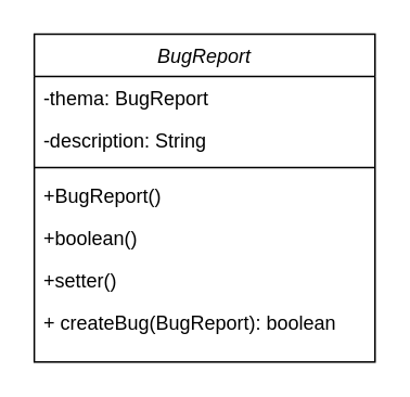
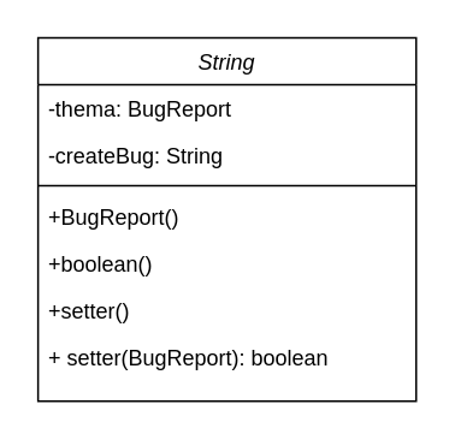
  <mxCell id="0" />
  <mxCell id="1" parent="0" />
- <mxCell id="2" value="BugReport" style="swimlane;fontStyle=2;align=center;verticalAlign=top;childLayout=stackLayout;horizontal=1;startSize=26;horizontalStack=0;resizeParent=1;resizeLast=0;collapsible=1;marginBottom=0;rounded=0;shadow=0;strokeWidth=1;" vertex="1" parent="1"><mxGeometry x="20.59" y="20.52" width="209.41" height="201.48" as="geometry"><mxRectangle x="230" y="140" width="160" height="26" as="alternateBounds" /></mxGeometry></mxCell>
+ <mxCell id="2" value="String" style="swimlane;fontStyle=2;align=center;verticalAlign=top;childLayout=stackLayout;horizontal=1;startSize=26;horizontalStack=0;resizeParent=1;resizeLast=0;collapsible=1;marginBottom=0;rounded=0;shadow=0;strokeWidth=1;" vertex="1" parent="1"><mxGeometry x="20.59" y="20.52" width="209.41" height="201.48" as="geometry"><mxRectangle x="230" y="140" width="160" height="26" as="alternateBounds" /></mxGeometry></mxCell>
  <mxCell id="3" value="-thema: BugReport" style="text;align=left;verticalAlign=top;spacingLeft=4;spacingRight=4;overflow=hidden;rotatable=0;points=[[0,0.5],[1,0.5]];portConstraint=eastwest;rounded=0;shadow=0;html=0;" vertex="1" parent="2"><mxGeometry y="26" width="209.41" height="26" as="geometry" /></mxCell>
- <mxCell id="4" value="-description: String" style="text;align=left;verticalAlign=top;spacingLeft=4;spacingRight=4;overflow=hidden;rotatable=0;points=[[0,0.5],[1,0.5]];portConstraint=eastwest;" vertex="1" parent="2"><mxGeometry y="52" width="209.41" height="26" as="geometry" /></mxCell>
+ <mxCell id="4" value="-createBug: String" style="text;align=left;verticalAlign=top;spacingLeft=4;spacingRight=4;overflow=hidden;rotatable=0;points=[[0,0.5],[1,0.5]];portConstraint=eastwest;" vertex="1" parent="2"><mxGeometry y="52" width="209.41" height="26" as="geometry" /></mxCell>
  <mxCell id="5" value="" style="line;html=1;strokeWidth=1;align=left;verticalAlign=middle;spacingTop=-1;spacingLeft=3;spacingRight=3;rotatable=0;labelPosition=right;points=[];portConstraint=eastwest;" vertex="1" parent="2"><mxGeometry y="78" width="209.41" height="8" as="geometry" /></mxCell>
  <mxCell id="6" value="+BugReport()" style="text;align=left;verticalAlign=top;spacingLeft=4;spacingRight=4;overflow=hidden;rotatable=0;points=[[0,0.5],[1,0.5]];portConstraint=eastwest;" vertex="1" parent="2"><mxGeometry y="86" width="209.41" height="26" as="geometry" /></mxCell>
  <mxCell id="7" value="+boolean()" style="text;align=left;verticalAlign=top;spacingLeft=4;spacingRight=4;overflow=hidden;rotatable=0;points=[[0,0.5],[1,0.5]];portConstraint=eastwest;" vertex="1" parent="2"><mxGeometry y="112" width="209.41" height="26" as="geometry" /></mxCell>
  <mxCell id="8" value="+setter()" style="text;align=left;verticalAlign=top;spacingLeft=4;spacingRight=4;overflow=hidden;rotatable=0;points=[[0,0.5],[1,0.5]];portConstraint=eastwest;" vertex="1" parent="2"><mxGeometry y="138" width="209.41" height="26" as="geometry" /></mxCell>
- <mxCell id="9" value="+ createBug(BugReport): boolean" style="text;align=left;verticalAlign=top;spacingLeft=4;spacingRight=4;overflow=hidden;rotatable=0;points=[[0,0.5],[1,0.5]];portConstraint=eastwest;" vertex="1" parent="2"><mxGeometry y="164" width="209.41" height="26" as="geometry" /></mxCell>
+ <mxCell id="9" value="+ setter(BugReport): boolean" style="text;align=left;verticalAlign=top;spacingLeft=4;spacingRight=4;overflow=hidden;rotatable=0;points=[[0,0.5],[1,0.5]];portConstraint=eastwest;" vertex="1" parent="2"><mxGeometry y="164" width="209.41" height="26" as="geometry" /></mxCell>
